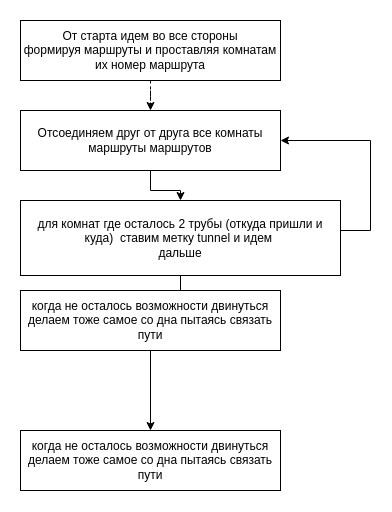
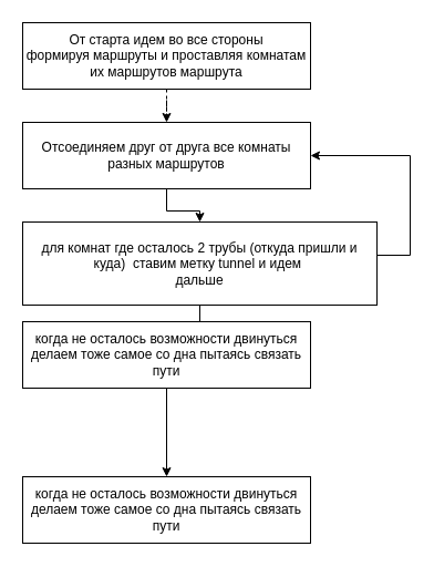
  <mxCell id="0" />
  <mxCell id="1" parent="0" />
  <mxCell id="2" value="" style="edgeStyle=orthogonalEdgeStyle;rounded=0;orthogonalLoop=1;jettySize=auto;html=1;dashed=1;" edge="1" parent="1" source="3" target="5"><mxGeometry relative="1" as="geometry" /></mxCell>
- <mxCell id="3" value="От старта идем во все стороны&lt;br&gt;формируя маршруты и проставляя комнатам их номер маршрута" style="rounded=0;whiteSpace=wrap;html=1;" vertex="1" parent="1"><mxGeometry x="20" y="20" width="260" height="60" as="geometry" /></mxCell>
+ <mxCell id="3" value="От старта идем во все стороны&lt;br&gt;формируя маршруты и проставляя комнатам их маршрутов маршрута" style="rounded=0;whiteSpace=wrap;html=1;" vertex="1" parent="1"><mxGeometry x="20" y="20" width="260" height="60" as="geometry" /></mxCell>
  <mxCell id="4" value="" style="edgeStyle=orthogonalEdgeStyle;rounded=0;orthogonalLoop=1;jettySize=auto;html=1;" edge="1" parent="1" source="5" target="8"><mxGeometry relative="1" as="geometry" /></mxCell>
- <mxCell id="5" value="Отсоединяем друг от друга все комнаты маршруты маршрутов" style="rounded=0;whiteSpace=wrap;html=1;" vertex="1" parent="1"><mxGeometry x="20" y="110" width="260" height="60" as="geometry" /></mxCell>
+ <mxCell id="5" value="Отсоединяем друг от друга все комнаты разных маршрутов" style="rounded=0;whiteSpace=wrap;html=1;" vertex="1" parent="1"><mxGeometry x="20" y="110" width="260" height="60" as="geometry" /></mxCell>
  <mxCell id="6" style="edgeStyle=orthogonalEdgeStyle;rounded=0;orthogonalLoop=1;jettySize=auto;html=1;entryX=1;entryY=0.5;entryDx=0;entryDy=0;" edge="1" parent="1" source="8" target="5"><mxGeometry relative="1" as="geometry"><mxPoint x="440" y="200" as="targetPoint" /><Array as="points"><mxPoint x="370" y="230" /><mxPoint x="370" y="140" /></Array></mxGeometry></mxCell>
  <mxCell id="7" value="" style="edgeStyle=orthogonalEdgeStyle;rounded=0;orthogonalLoop=1;jettySize=auto;html=1;" edge="1" parent="1" source="8" target="10"><mxGeometry relative="1" as="geometry" /></mxCell>
  <mxCell id="8" value="для комнат где осталось 2 трубы (откуда пришли и куда)&amp;nbsp; ставим метку tunnel и идем&amp;nbsp;&lt;br&gt;дальше" style="rounded=0;whiteSpace=wrap;html=1;" vertex="1" parent="1"><mxGeometry x="20" y="200" width="320" height="75" as="geometry" /></mxCell>
  <mxCell id="9" value="" style="edgeStyle=orthogonalEdgeStyle;rounded=0;orthogonalLoop=1;jettySize=auto;html=1;" edge="1" parent="1" source="10" target="11"><mxGeometry relative="1" as="geometry" /></mxCell>
  <mxCell id="10" value="когда не осталось возможности двинуться&lt;br&gt;делаем тоже самое со дна пытаясь связать пути" style="rounded=0;whiteSpace=wrap;html=1;" vertex="1" parent="1"><mxGeometry x="20" y="290" width="260" height="60" as="geometry" /></mxCell>
  <mxCell id="11" value="когда не осталось возможности двинуться&lt;br&gt;делаем тоже самое со дна пытаясь связать пути" style="rounded=0;whiteSpace=wrap;html=1;" vertex="1" parent="1"><mxGeometry x="20" y="430" width="260" height="60" as="geometry" /></mxCell>
